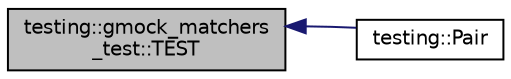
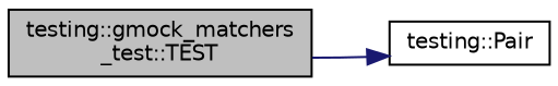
  digraph {
    rankdir=LR
    node [color=black fontname=Helvetica fontsize=10 shape=record style=filled]
    n1 [fillcolor=grey75 fontcolor=black height=0.2 label="testing::gmock_matchers\l_test::TEST" width=0.4]
    n2 [fillcolor=white height=0.2 label="testing::Pair" width=0.4]
-   n2 -> n1 [color=midnightblue fontname=Helvetica fontsize=10 labelfontname=Helvetica labelfontsize=10 style=solid]
+   n1 -> n2 [color=midnightblue fontname=Helvetica fontsize=10 labelfontname=Helvetica labelfontsize=10 style=solid]
  }
